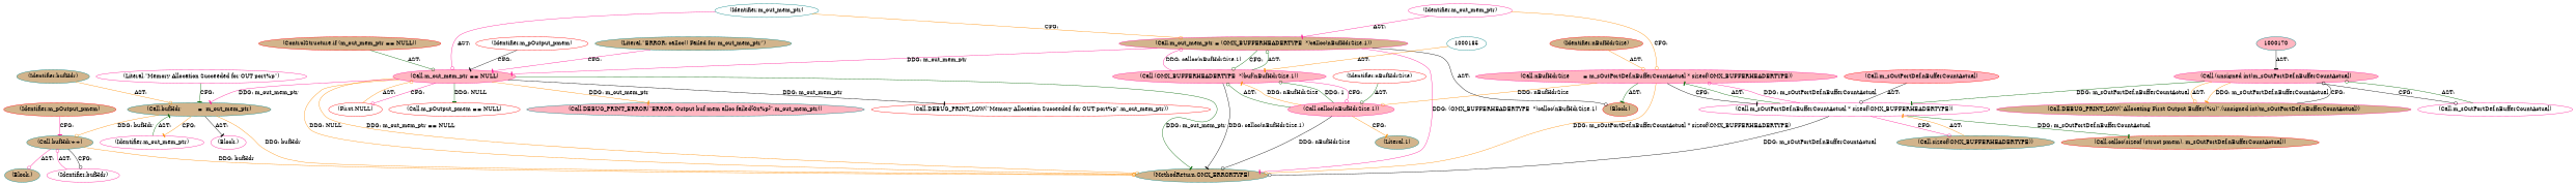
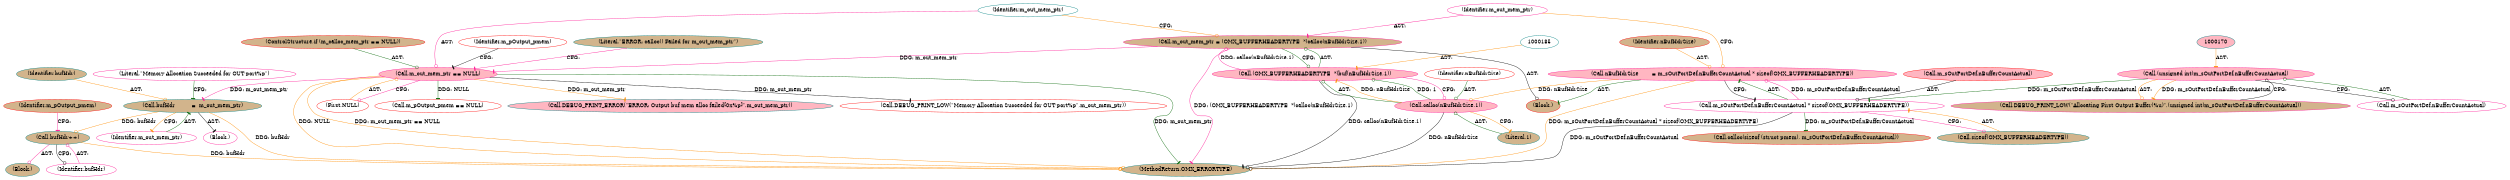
  digraph {
    node [color=deeppink fillcolor=tan style=filled]
    edge [arrowhead=odot color=darkorange]
    n1 [color=teal label="(Call,bufHdr++)"]
    n2 [color=teal label="(MethodReturn,OMX_ERRORTYPE)"]
    n3 [color=teal label="(Block,)"]
    n4 [fillcolor=white label="(Identifier,bufHdr)"]
    n5 [color=teal label="(Call,bufHdr          =  m_out_mem_ptr)"]
    n6 [fillcolor=white label="(Identifier,m_out_mem_ptr)"]
    n7 [fillcolor=white label="(Block,)"]
    n8 [fillcolor=lightpink label="(Call,m_out_mem_ptr == NULL)"]
    n9 [color=red fillcolor=white label="(First,NULL)"]
    n10 [color=red fillcolor=white label="(Call,m_pOutput_pmem == NULL)"]
    n11 [color=teal fillcolor=lightpink label="(Call,DEBUG_PRINT_ERROR(\"ERROR: Output buf mem alloc failed[0x%p]\",m_out_mem_ptr))"]
    n12 [color=red fillcolor=white label="(Call,DEBUG_PRINT_LOW(\"Memory Allocation Succeeded for OUT port%p\",m_out_mem_ptr))"]
-   n13 [color=red label="(ControlStructure,if (m_out_mem_ptr == NULL))"]
+   n13 [color=red label="(ControlStructure,if (m_calloc_mem_ptr == NULL))"]
    n14 [label="(Call,m_out_mem_ptr = (OMX_BUFFERHEADERTYPE  *)calloc(nBufHdrSize,1))"]
    n15 [fillcolor=lightpink label="(Call,(OMX_BUFFERHEADERTYPE  *)buf(nBufHdrSize,1))"]
    n16 [color=red label="(Block,)"]
    n17 [fillcolor=lightpink label="(Call,calloc(nBufHdrSize,1))"]
    n18 [color=teal label="(Literal,1)"]
    n19 [fillcolor=lightpink label="(Call,nBufHdrSize        = m_sOutPortDef.nBufferCountActual * sizeof(OMX_BUFFERHEADERTYPE))"]
    n20 [fillcolor=white label="(Call,m_sOutPortDef.nBufferCountActual * sizeof(OMX_BUFFERHEADERTYPE))"]
    n21 [color=teal label="(Call,sizeof(OMX_BUFFERHEADERTYPE))"]
    n22 [color=red label="(Call,calloc(sizeof (struct pmem), m_sOutPortDef.nBufferCountActual))"]
    n23 [fillcolor=lightpink label="(Call,(unsigned int)m_sOutPortDef.nBufferCountActual)"]
    n24 [label="(Call,DEBUG_PRINT_LOW(\"Allocating First Output Buffer(%u)\",(unsigned int)m_sOutPortDef.nBufferCountActual))"]
    n25 [fillcolor=white label="(Call,m_sOutPortDef.nBufferCountActual)"]
    n26 [color=red label="(Identifier,m_pOutput_pmem)"]
    n27 [color=teal label="(Identifier,bufHdr)"]
    n28 [fillcolor=white label="(Literal,\"Memory Allocation Succeeded for OUT port%p\")"]
    n29 [color=teal fillcolor=white label="(Identifier,m_out_mem_ptr)"]
    n30 [color=red fillcolor=white label="(Identifier,nBufHdrSize)"]
    n31 [color=red label="(Identifier,nBufHdrSize)"]
    n32 [color=red fillcolor=white label="(Identifier,m_pOutput_pmem)"]
    n33 [color=red fillcolor=lightpink label="(Call,m_sOutPortDef.nBufferCountActual)"]
    n34 [color=teal label="(Literal,\"ERROR: calloc() Failed for m_out_mem_ptr\")"]
    n35 [fillcolor=white label="(Identifier,m_out_mem_ptr)"]
    1000185 [color=teal fillcolor=white]
    1000170 [color=teal fillcolor=lightpink]
    n1 -> n2 [label="DDG: bufHdr"]
    n1 -> n3 [color=deeppink label="AST: "]
    n1 -> n4 [color=black label="CFG: "]
    n4 -> n1 [color=deeppink label="AST: "]
    n5 -> n1 [label="DDG: bufHdr"]
    n5 -> n2 [label="DDG: bufHdr"]
    n5 -> n6 [arrowhead=tee label="CFG: "]
    n5 -> n7 [arrowhead=tee color=black label="AST: "]
    n6 -> n5 [arrowhead=tee color=darkgreen label="AST: "]
    n8 -> n2 [label="DDG: m_out_mem_ptr == NULL"]
    n8 -> n2 [arrowhead=tee color=darkgreen label="DDG: m_out_mem_ptr"]
    n8 -> n2 [label="DDG: NULL"]
    n8 -> n5 [arrowhead=tee color=deeppink label="DDG: m_out_mem_ptr"]
    n8 -> n9 [color=deeppink label="CFG: "]
    n8 -> n10 [arrowhead=tee color=darkgreen label="DDG: NULL"]
    n8 -> n11 [arrowhead=tee label="DDG: m_out_mem_ptr"]
    n8 -> n12 [arrowhead=tee color=black label="DDG: m_out_mem_ptr"]
    n9 -> n8 [label="AST: "]
    n13 -> n8 [color=darkgreen label="AST: "]
    n14 -> n2 [arrowhead=tee color=deeppink label="DDG: (OMX_BUFFERHEADERTYPE  *)calloc(nBufHdrSize,1)"]
    n14 -> n8 [arrowhead=tee color=deeppink label="DDG: m_out_mem_ptr"]
    n14 -> n15 [color=darkgreen label="CFG: "]
    n14 -> n16 [color=black label="AST: "]
    n15 -> n2 [arrowhead=tee color=black label="DDG: calloc(nBufHdrSize,1)"]
    n15 -> n14 [color=darkgreen label="AST: "]
    n15 -> n14 [color=deeppink label="DDG: calloc(nBufHdrSize,1)"]
    n15 -> n17 [color=deeppink label="CFG: "]
    n17 -> n2 [color=black label="DDG: nBufHdrSize"]
    n17 -> n15 [color=darkgreen label="AST: "]
    n17 -> n15 [arrowhead=tee label="DDG: nBufHdrSize"]
    n17 -> n15 [color=darkgreen label="DDG: 1"]
    n17 -> n18 [arrowhead=tee label="CFG: "]
+   n18 -> n17 [color=darkgreen label="AST: "]
    n19 -> n2 [label="DDG: m_sOutPortDef.nBufferCountActual * sizeof(OMX_BUFFERHEADERTYPE)"]
    n19 -> n16 [arrowhead=tee color=darkgreen label="AST: "]
    n19 -> n17 [label="DDG: nBufHdrSize"]
    n19 -> n20 [arrowhead=tee color=black label="CFG: "]
    n20 -> n2 [color=black label="DDG: m_sOutPortDef.nBufferCountActual"]
    n20 -> n19 [arrowhead=tee color=darkgreen label="AST: "]
    n20 -> n19 [color=deeppink label="DDG: m_sOutPortDef.nBufferCountActual"]
    n20 -> n21 [color=deeppink label="CFG: "]
    n20 -> n22 [arrowhead=tee color=darkgreen label="DDG: m_sOutPortDef.nBufferCountActual"]
    n21 -> n20 [arrowhead=tee label="AST: "]
    n23 -> n20 [arrowhead=tee color=darkgreen label="DDG: m_sOutPortDef.nBufferCountActual"]
    n23 -> n24 [label="AST: "]
    n23 -> n24 [arrowhead=tee label="DDG: m_sOutPortDef.nBufferCountActual"]
    n23 -> n25 [color=black label="CFG: "]
    n24 -> n23 [color=black label="CFG: "]
    n25 -> n23 [color=darkgreen label="AST: "]
    n26 -> n1 [arrowhead=tee color=deeppink label="CFG: "]
    n27 -> n5 [label="AST: "]
    n28 -> n5 [arrowhead=tee color=darkgreen label="CFG: "]
    n29 -> n8 [color=deeppink label="AST: "]
    n29 -> n14 [label="CFG: "]
    n30 -> n17 [color=darkgreen label="AST: "]
    n31 -> n19 [label="AST: "]
    n32 -> n8 [arrowhead=tee color=black label="CFG: "]
    n33 -> n20 [color=black label="AST: "]
    n34 -> n8 [arrowhead=tee color=deeppink label="CFG: "]
    n35 -> n14 [arrowhead=tee color=deeppink label="AST: "]
    n35 -> n19 [label="CFG: "]
    1000185 -> n15 [arrowhead=tee label="AST: "]
-   1000170 -> n23 [arrowhead=tee color=black label="AST: "]
+   1000170 -> n23 [arrowhead=tee label="AST: "]
  }
